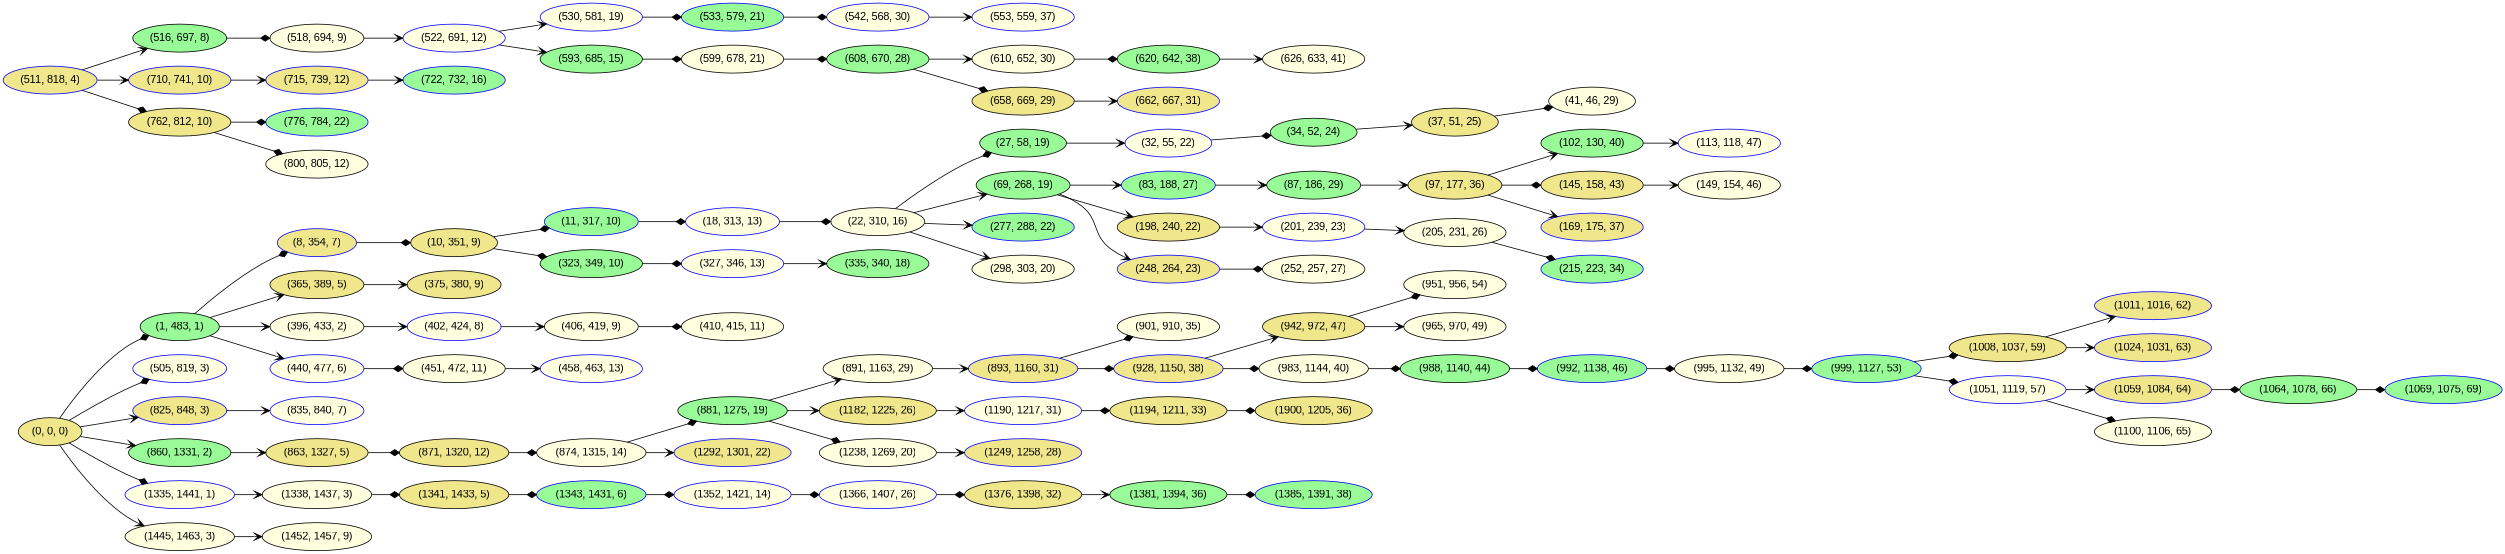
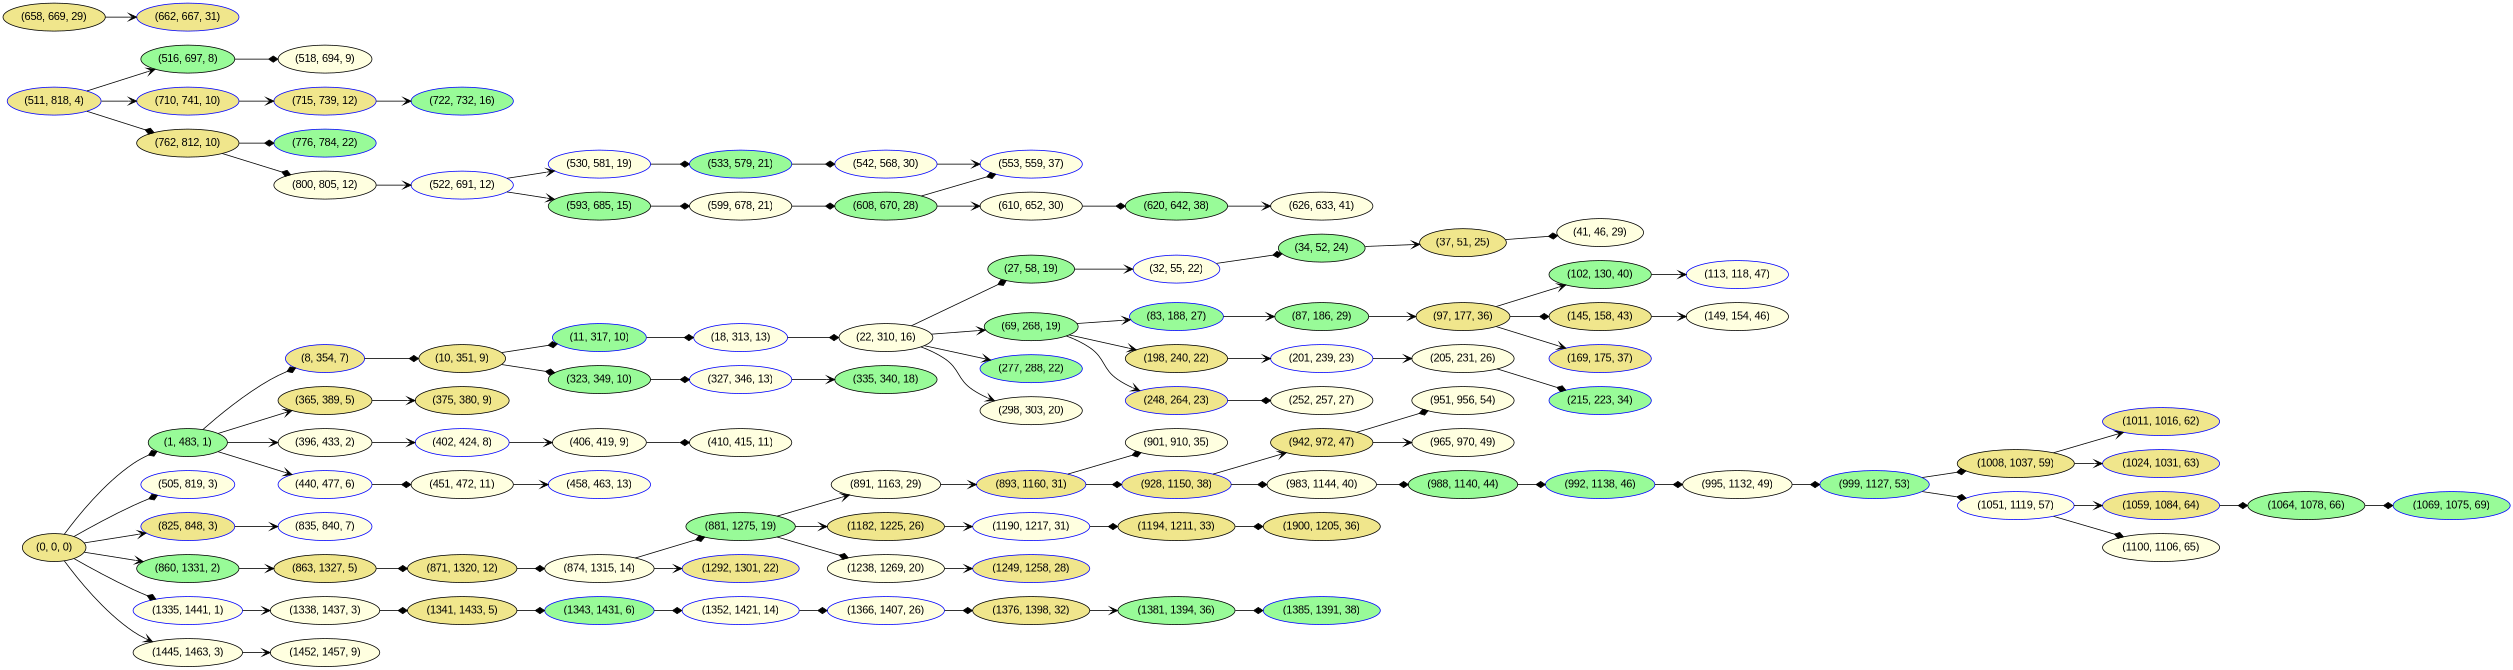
  digraph {
    fontname="Liberation Sans"
    rankdir=LR
    node [color=black fillcolor=lightyellow fontname="Liberation Sans" style=filled]
    edge [arrowhead=vee fontname="Liberation Sans"]
    "(0, 0, 0)" [fillcolor=khaki]
    "(1, 483, 1)" [fillcolor=palegreen]
    "(505, 819, 3)" [color=blue]
    "(825, 848, 3)" [color=blue fillcolor=khaki]
    "(860, 1331, 2)" [fillcolor=palegreen]
    "(1335, 1441, 1)" [color=blue]
    "(1445, 1463, 3)"
    "(8, 354, 7)" [color=blue fillcolor=khaki]
    "(365, 389, 5)" [fillcolor=khaki]
    "(396, 433, 2)"
    "(440, 477, 6)" [color=blue]
    "(835, 840, 7)" [color=blue]
    "(863, 1327, 5)" [fillcolor=khaki]
    "(1338, 1437, 3)"
    "(1452, 1457, 9)"
    "(10, 351, 9)" [fillcolor=khaki]
    "(375, 380, 9)" [fillcolor=khaki]
    "(402, 424, 8)" [color=blue]
    "(451, 472, 11)"
    "(11, 317, 10)" [color=blue fillcolor=palegreen]
    "(323, 349, 10)" [fillcolor=palegreen]
    "(18, 313, 13)" [color=blue]
    "(327, 346, 13)" [color=blue]
    "(22, 310, 16)"
    "(27, 58, 19)" [fillcolor=palegreen]
    "(69, 268, 19)" [fillcolor=palegreen]
    "(277, 288, 22)" [color=blue fillcolor=palegreen]
    "(298, 303, 20)"
    "(32, 55, 22)" [color=blue]
    "(83, 188, 27)" [color=blue fillcolor=palegreen]
    "(198, 240, 22)" [fillcolor=khaki]
    "(248, 264, 23)" [color=blue fillcolor=khaki]
    "(34, 52, 24)" [fillcolor=palegreen]
    "(37, 51, 25)" [fillcolor=khaki]
    "(41, 46, 29)"
    "(87, 186, 29)" [fillcolor=palegreen]
    "(201, 239, 23)" [color=blue]
    "(252, 257, 27)"
    "(97, 177, 36)" [fillcolor=khaki]
    "(102, 130, 40)" [fillcolor=palegreen]
    "(145, 158, 43)" [fillcolor=khaki]
    "(169, 175, 37)" [color=blue fillcolor=khaki]
    "(113, 118, 47)" [color=blue]
    "(149, 154, 46)"
    "(205, 231, 26)"
    "(215, 223, 34)" [color=blue fillcolor=palegreen]
    "(335, 340, 18)" [fillcolor=palegreen]
    "(406, 419, 9)"
    "(410, 415, 11)"
    "(458, 463, 13)" [color=blue]
    "(511, 818, 4)" [color=blue fillcolor=khaki]
    "(516, 697, 8)" [fillcolor=palegreen]
    "(710, 741, 10)" [color=blue fillcolor=khaki]
    "(762, 812, 10)" [fillcolor=khaki]
    "(518, 694, 9)"
    "(715, 739, 12)" [color=blue fillcolor=khaki]
    "(776, 784, 22)" [color=blue fillcolor=palegreen]
    "(800, 805, 12)"
    "(522, 691, 12)" [color=blue]
    "(530, 581, 19)" [color=blue]
    "(593, 685, 15)" [fillcolor=palegreen]
    "(533, 579, 21)" [color=blue fillcolor=palegreen]
    "(599, 678, 21)"
    "(542, 568, 30)" [color=blue]
    "(553, 559, 37)" [color=blue]
    "(608, 670, 28)" [fillcolor=palegreen]
    "(610, 652, 30)"
    "(658, 669, 29)" [fillcolor=khaki]
    "(620, 642, 38)" [fillcolor=palegreen]
    "(662, 667, 31)" [color=blue fillcolor=khaki]
    "(626, 633, 41)"
    "(722, 732, 16)" [color=blue fillcolor=palegreen]
    "(871, 1320, 12)" [fillcolor=khaki]
    "(874, 1315, 14)"
    "(881, 1275, 19)" [fillcolor=palegreen]
    "(1292, 1301, 22)" [color=blue fillcolor=khaki]
    "(891, 1163, 29)"
    "(1182, 1225, 26)" [fillcolor=khaki]
    "(1238, 1269, 20)"
    "(893, 1160, 31)" [color=blue fillcolor=khaki]
    "(1190, 1217, 31)" [color=blue]
    "(1249, 1258, 28)" [color=blue fillcolor=khaki]
    "(901, 910, 35)"
    "(928, 1150, 38)" [color=blue fillcolor=khaki]
    "(942, 972, 47)" [fillcolor=khaki]
    "(983, 1144, 40)"
    "(951, 956, 54)"
    "(965, 970, 49)"
    "(988, 1140, 44)" [fillcolor=palegreen]
    "(992, 1138, 46)" [color=blue fillcolor=palegreen]
    "(995, 1132, 49)"
    "(999, 1127, 53)" [color=blue fillcolor=palegreen]
    "(1008, 1037, 59)" [fillcolor=khaki]
    "(1051, 1119, 57)" [color=blue]
    "(1011, 1016, 62)" [color=blue fillcolor=khaki]
    "(1024, 1031, 63)" [color=blue fillcolor=khaki]
    "(1059, 1084, 64)" [color=blue fillcolor=khaki]
    "(1100, 1106, 65)"
    "(1064, 1078, 66)" [fillcolor=palegreen]
    "(1069, 1075, 69)" [color=blue fillcolor=palegreen]
    "(1194, 1211, 33)" [fillcolor=khaki]
    n102 [fillcolor=khaki label="(1900, 1205, 36)"]
    "(1341, 1433, 5)" [fillcolor=khaki]
    "(1343, 1431, 6)" [color=blue fillcolor=palegreen]
    "(1352, 1421, 14)" [color=blue]
    "(1366, 1407, 26)" [color=blue]
    "(1376, 1398, 32)" [fillcolor=khaki]
    "(1381, 1394, 36)" [fillcolor=palegreen]
    "(1385, 1391, 38)" [color=blue fillcolor=palegreen]
    "(0, 0, 0)" -> "(1, 483, 1)" [arrowhead=diamond]
    "(0, 0, 0)" -> "(505, 819, 3)" [arrowhead=diamond]
    "(0, 0, 0)" -> "(825, 848, 3)"
    "(0, 0, 0)" -> "(860, 1331, 2)"
    "(0, 0, 0)" -> "(1335, 1441, 1)" [arrowhead=diamond]
    "(0, 0, 0)" -> "(1445, 1463, 3)"
    "(1, 483, 1)" -> "(8, 354, 7)" [arrowhead=diamond]
    "(1, 483, 1)" -> "(365, 389, 5)"
    "(1, 483, 1)" -> "(396, 433, 2)"
    "(1, 483, 1)" -> "(440, 477, 6)"
    "(825, 848, 3)" -> "(835, 840, 7)"
    "(860, 1331, 2)" -> "(863, 1327, 5)"
    "(1335, 1441, 1)" -> "(1338, 1437, 3)"
    "(1445, 1463, 3)" -> "(1452, 1457, 9)"
    "(8, 354, 7)" -> "(10, 351, 9)" [arrowhead=diamond]
    "(365, 389, 5)" -> "(375, 380, 9)"
    "(396, 433, 2)" -> "(402, 424, 8)"
    "(440, 477, 6)" -> "(451, 472, 11)" [arrowhead=diamond]
    "(863, 1327, 5)" -> "(871, 1320, 12)" [arrowhead=diamond]
    "(1338, 1437, 3)" -> "(1341, 1433, 5)" [arrowhead=diamond]
    "(10, 351, 9)" -> "(11, 317, 10)" [arrowhead=diamond]
    "(10, 351, 9)" -> "(323, 349, 10)" [arrowhead=diamond]
    "(402, 424, 8)" -> "(406, 419, 9)"
    "(451, 472, 11)" -> "(458, 463, 13)"
    "(11, 317, 10)" -> "(18, 313, 13)" [arrowhead=diamond]
    "(323, 349, 10)" -> "(327, 346, 13)" [arrowhead=diamond]
    "(18, 313, 13)" -> "(22, 310, 16)" [arrowhead=diamond]
    "(327, 346, 13)" -> "(335, 340, 18)"
    "(22, 310, 16)" -> "(27, 58, 19)" [arrowhead=diamond]
    "(22, 310, 16)" -> "(69, 268, 19)"
    "(22, 310, 16)" -> "(277, 288, 22)"
    "(22, 310, 16)" -> "(298, 303, 20)"
    "(27, 58, 19)" -> "(32, 55, 22)"
    "(69, 268, 19)" -> "(83, 188, 27)"
    "(69, 268, 19)" -> "(198, 240, 22)"
    "(69, 268, 19)" -> "(248, 264, 23)"
    "(32, 55, 22)" -> "(34, 52, 24)" [arrowhead=diamond]
    "(83, 188, 27)" -> "(87, 186, 29)"
    "(198, 240, 22)" -> "(201, 239, 23)"
    "(248, 264, 23)" -> "(252, 257, 27)" [arrowhead=diamond]
    "(34, 52, 24)" -> "(37, 51, 25)"
    "(37, 51, 25)" -> "(41, 46, 29)" [arrowhead=diamond]
    "(87, 186, 29)" -> "(97, 177, 36)"
    "(201, 239, 23)" -> "(205, 231, 26)"
    "(97, 177, 36)" -> "(102, 130, 40)"
    "(97, 177, 36)" -> "(145, 158, 43)" [arrowhead=diamond]
    "(97, 177, 36)" -> "(169, 175, 37)"
    "(102, 130, 40)" -> "(113, 118, 47)"
    "(145, 158, 43)" -> "(149, 154, 46)"
    "(205, 231, 26)" -> "(215, 223, 34)" [arrowhead=diamond]
    "(406, 419, 9)" -> "(410, 415, 11)" [arrowhead=diamond]
    "(511, 818, 4)" -> "(516, 697, 8)"
    "(511, 818, 4)" -> "(710, 741, 10)"
    "(511, 818, 4)" -> "(762, 812, 10)" [arrowhead=diamond]
    "(516, 697, 8)" -> "(518, 694, 9)" [arrowhead=diamond]
    "(710, 741, 10)" -> "(715, 739, 12)"
    "(762, 812, 10)" -> "(776, 784, 22)" [arrowhead=diamond]
    "(762, 812, 10)" -> "(800, 805, 12)" [arrowhead=diamond]
-   "(518, 694, 9)" -> "(522, 691, 12)"
+   "(800, 805, 12)" -> "(522, 691, 12)"
    "(715, 739, 12)" -> "(722, 732, 16)"
    "(522, 691, 12)" -> "(530, 581, 19)"
    "(522, 691, 12)" -> "(593, 685, 15)"
    "(530, 581, 19)" -> "(533, 579, 21)" [arrowhead=diamond]
    "(593, 685, 15)" -> "(599, 678, 21)" [arrowhead=diamond]
    "(533, 579, 21)" -> "(542, 568, 30)" [arrowhead=diamond]
    "(599, 678, 21)" -> "(608, 670, 28)" [arrowhead=diamond]
    "(542, 568, 30)" -> "(553, 559, 37)"
    "(608, 670, 28)" -> "(610, 652, 30)"
-   "(608, 670, 28)" -> "(658, 669, 29)" [arrowhead=diamond]
+   "(608, 670, 28)" -> "(553, 559, 37)" [arrowhead=diamond]
    "(610, 652, 30)" -> "(620, 642, 38)" [arrowhead=diamond]
    "(658, 669, 29)" -> "(662, 667, 31)"
    "(620, 642, 38)" -> "(626, 633, 41)"
    "(871, 1320, 12)" -> "(874, 1315, 14)" [arrowhead=diamond]
    "(874, 1315, 14)" -> "(881, 1275, 19)" [arrowhead=diamond]
    "(874, 1315, 14)" -> "(1292, 1301, 22)"
    "(881, 1275, 19)" -> "(891, 1163, 29)"
    "(881, 1275, 19)" -> "(1182, 1225, 26)"
    "(881, 1275, 19)" -> "(1238, 1269, 20)" [arrowhead=diamond]
    "(891, 1163, 29)" -> "(893, 1160, 31)"
    "(1182, 1225, 26)" -> "(1190, 1217, 31)"
    "(1238, 1269, 20)" -> "(1249, 1258, 28)"
    "(893, 1160, 31)" -> "(901, 910, 35)" [arrowhead=diamond]
    "(893, 1160, 31)" -> "(928, 1150, 38)" [arrowhead=diamond]
    "(1190, 1217, 31)" -> "(1194, 1211, 33)" [arrowhead=diamond]
    "(928, 1150, 38)" -> "(942, 972, 47)"
    "(928, 1150, 38)" -> "(983, 1144, 40)" [arrowhead=diamond]
    "(942, 972, 47)" -> "(951, 956, 54)" [arrowhead=diamond]
    "(942, 972, 47)" -> "(965, 970, 49)"
    "(983, 1144, 40)" -> "(988, 1140, 44)" [arrowhead=diamond]
    "(988, 1140, 44)" -> "(992, 1138, 46)" [arrowhead=diamond]
    "(992, 1138, 46)" -> "(995, 1132, 49)" [arrowhead=diamond]
    "(995, 1132, 49)" -> "(999, 1127, 53)" [arrowhead=diamond]
    "(999, 1127, 53)" -> "(1008, 1037, 59)" [arrowhead=diamond]
    "(999, 1127, 53)" -> "(1051, 1119, 57)" [arrowhead=diamond]
    "(1008, 1037, 59)" -> "(1011, 1016, 62)"
    "(1008, 1037, 59)" -> "(1024, 1031, 63)"
    "(1051, 1119, 57)" -> "(1059, 1084, 64)"
    "(1051, 1119, 57)" -> "(1100, 1106, 65)" [arrowhead=diamond]
    "(1059, 1084, 64)" -> "(1064, 1078, 66)" [arrowhead=diamond]
    "(1064, 1078, 66)" -> "(1069, 1075, 69)" [arrowhead=diamond]
    "(1194, 1211, 33)" -> n102 [arrowhead=diamond]
    "(1341, 1433, 5)" -> "(1343, 1431, 6)" [arrowhead=diamond]
    "(1343, 1431, 6)" -> "(1352, 1421, 14)" [arrowhead=diamond]
    "(1352, 1421, 14)" -> "(1366, 1407, 26)" [arrowhead=diamond]
    "(1366, 1407, 26)" -> "(1376, 1398, 32)" [arrowhead=diamond]
    "(1376, 1398, 32)" -> "(1381, 1394, 36)"
    "(1381, 1394, 36)" -> "(1385, 1391, 38)" [arrowhead=diamond]
  }
